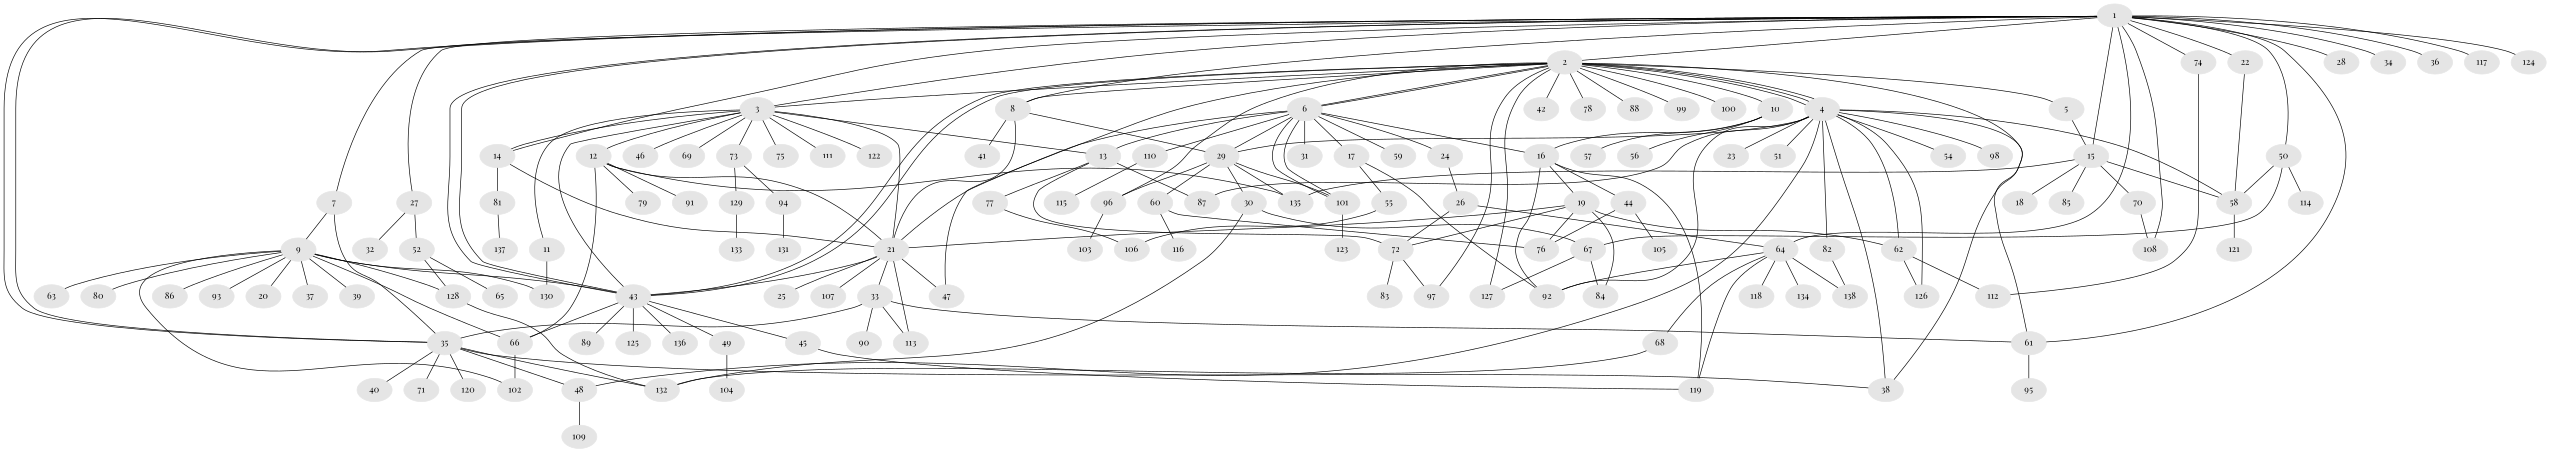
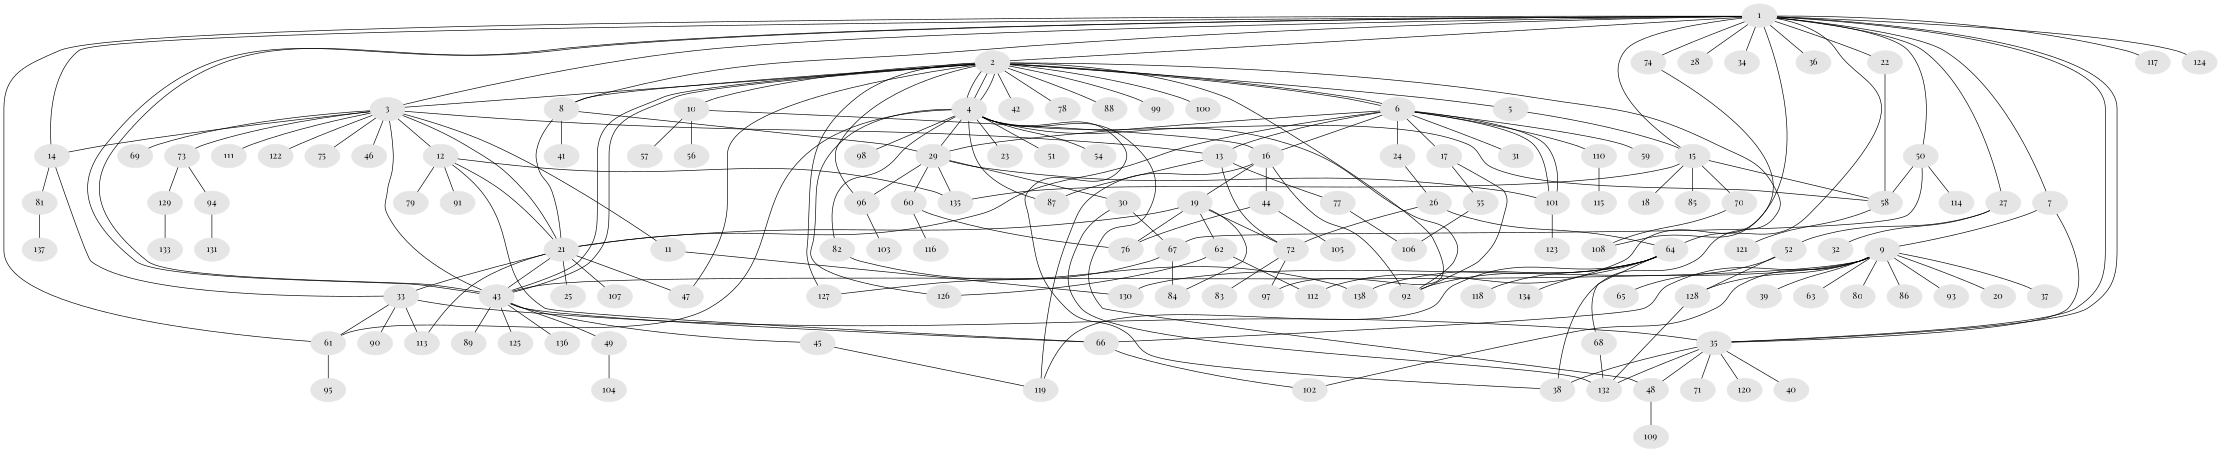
  graph {
    fontname="Playfair Display"
    node [color=gray90 fontname="Playfair Display" style=filled]
    edge [fontname="Playfair Display"]
    1
    2
    3
    7
    8
    14
    15
    22
    27
    28
    34
    35
    36
    43
    50
    61
    64
    74
    108
    117
    124
    4
    5
    6
    10
    38
    42
    47
    78
    88
    96
    97
    99
    100
    127
    11
    12
    13
    21
    46
    69
    73
    75
    111
    122
    9
    29
    41
    81
    58
    135
    18
    70
    85
    32
    52
    48
    132
    40
    71
    120
    66
    45
    49
    89
    125
    136
    67
    114
    95
    92
    119
    68
    118
    134
    138
    112
    23
    51
    54
    62
    82
    87
    98
    126
    16
    17
    24
    31
    59
    101
    110
    56
    57
    103
    130
    79
    91
    72
    77
    25
    33
    107
    113
    94
    129
    30
    60
    109
    121
    19
    44
    55
    26
    123
    115
    20
    37
    39
    63
    80
    86
    93
    102
    128
    83
    106
    137
    76
    84
    105
    90
    65
    116
    104
    131
    133
    1 -- 2
    1 -- 3
    1 -- 7
    1 -- 8
    1 -- 14
    1 -- 15
    1 -- 22
    1 -- 27
    1 -- 28
    1 -- 34
    1 -- 35
    1 -- 35
    1 -- 36
    1 -- 43
    1 -- 43
    1 -- 50
    1 -- 61
    1 -- 64
    1 -- 74
    1 -- 108
    1 -- 117
    1 -- 124
    2 -- 3
    2 -- 8
    2 -- 43
    2 -- 43
    2 -- 4
    2 -- 4
    2 -- 4
    2 -- 5
    2 -- 6
    2 -- 6
    2 -- 10
    2 -- 38
    2 -- 42
    2 -- 47
    2 -- 78
    2 -- 88
    2 -- 96
    2 -- 97
    2 -- 99
    2 -- 100
    2 -- 127
    3 -- 14
    3 -- 43
    3 -- 11
    3 -- 12
    3 -- 13
    3 -- 21
    3 -- 46
    3 -- 69
    3 -- 73
    3 -- 75
    3 -- 111
    3 -- 122
    7 -- 35
    7 -- 9
    8 -- 21
    8 -- 29
    8 -- 41
-   14 -- 21
+   14 -- 33
    14 -- 81
    15 -- 58
    15 -- 135
    15 -- 18
    15 -- 70
    15 -- 85
    22 -- 58
    27 -- 32
    27 -- 52
    35 -- 38
    35 -- 48
    35 -- 132
    35 -- 40
    35 -- 71
    35 -- 120
    43 -- 66
    43 -- 45
    43 -- 49
    43 -- 89
    43 -- 125
    43 -- 136
    50 -- 58
    50 -- 67
    50 -- 114
    61 -- 95
    64 -- 92
    64 -- 119
    64 -- 68
    64 -- 118
    64 -- 134
    64 -- 138
    74 -- 112
    4 -- 61
    4 -- 38
    4 -- 29
    4 -- 58
    4 -- 48
    4 -- 92
    4 -- 23
    4 -- 51
    4 -- 54
-   4 -- 62
    4 -- 82
    4 -- 87
    4 -- 98
    4 -- 126
    5 -- 15
    6 -- 13
    6 -- 21
    6 -- 29
    6 -- 16
    6 -- 17
    6 -- 24
    6 -- 31
    6 -- 59
    6 -- 101
    6 -- 101
    6 -- 110
    10 -- 16
    10 -- 56
    10 -- 57
    96 -- 103
    11 -- 130
    12 -- 21
    12 -- 135
    12 -- 66
    12 -- 79
    12 -- 91
    13 -- 87
    13 -- 72
    13 -- 77
    21 -- 43
    21 -- 47
    21 -- 25
    21 -- 33
    21 -- 107
    21 -- 113
    73 -- 94
    73 -- 129
    9 -- 43
    9 -- 66
    9 -- 130
    9 -- 20
    9 -- 37
    9 -- 39
    9 -- 63
    9 -- 80
    9 -- 86
    9 -- 93
    9 -- 102
    9 -- 128
    29 -- 96
    29 -- 135
    29 -- 101
    29 -- 30
    29 -- 60
    81 -- 137
    58 -- 121
    70 -- 108
    52 -- 128
    52 -- 65
    48 -- 109
    66 -- 102
    45 -- 119
    49 -- 104
    67 -- 127
    67 -- 84
    68 -- 132
    62 -- 112
    62 -- 126
    82 -- 138
    16 -- 92
    16 -- 119
    16 -- 19
    16 -- 44
    17 -- 92
    17 -- 55
    24 -- 26
    101 -- 123
    110 -- 115
    72 -- 97
    72 -- 83
    77 -- 106
    33 -- 35
    33 -- 61
    33 -- 113
    33 -- 90
    94 -- 131
    129 -- 133
    30 -- 132
    30 -- 67
    60 -- 76
    60 -- 116
    19 -- 21
    19 -- 62
    19 -- 72
    19 -- 76
    19 -- 84
    44 -- 76
    44 -- 105
    55 -- 106
    26 -- 64
    26 -- 72
    128 -- 132
  }
